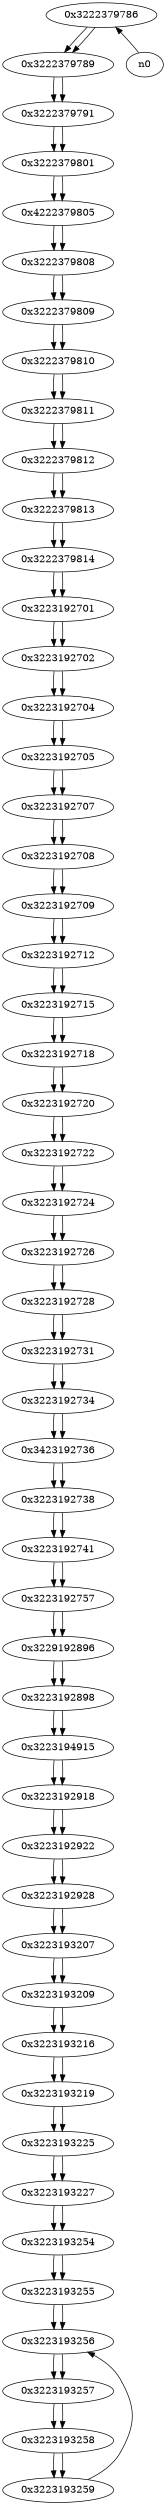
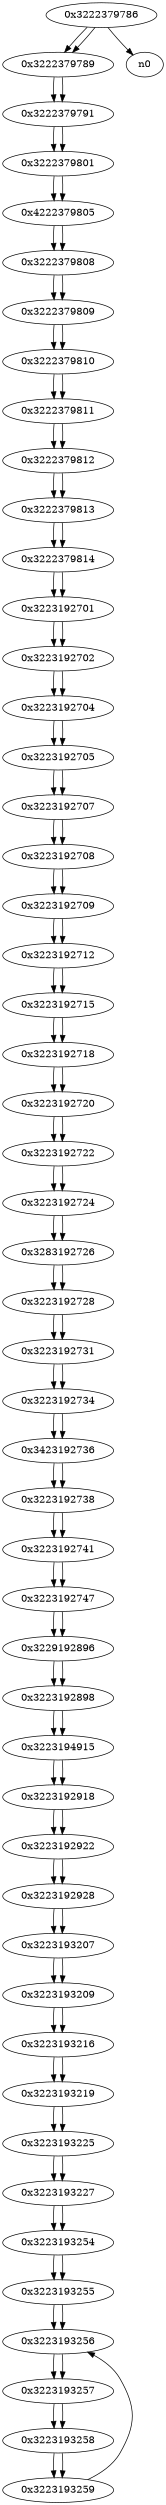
  digraph {
    n1 [label="0x3222379786"]
    n2 [label="0x3222379789"]
    n3 [label="0x3222379791"]
    n4 [label="0x3222379801"]
    n5 [label="0x4222379805"]
    n6 [label="0x3222379808"]
    n7 [label="0x3222379809"]
    n8 [label="0x3222379810"]
    n9 [label="0x3222379811"]
    n10 [label="0x3222379812"]
    n11 [label="0x3222379813"]
    n12 [label="0x3222379814"]
    n13 [label="0x3223192701"]
    n14 [label="0x3223192702"]
    n15 [label="0x3223192704"]
    n16 [label="0x3223192705"]
    n17 [label="0x3223192707"]
    n18 [label="0x3223192708"]
    n19 [label="0x3223192709"]
    n20 [label="0x3223192712"]
    n21 [label="0x3223192715"]
    n22 [label="0x3223192718"]
    n23 [label="0x3223192720"]
    n24 [label="0x3223192722"]
    n25 [label="0x3223192724"]
-   n26 [label="0x3223192726"]
+   n26 [label="0x3283192726"]
    n27 [label="0x3223192728"]
    n28 [label="0x3223192731"]
    n29 [label="0x3223192734"]
    n30 [label="0x3423192736"]
    n31 [label="0x3223192738"]
    n32 [label="0x3223192741"]
-   n33 [label="0x3223192757"]
+   n33 [label="0x3223192747"]
    n34 [label="0x3229192896"]
    n35 [label="0x3223192898"]
    n36 [label="0x3223194915"]
    n37 [label="0x3223192918"]
    n38 [label="0x3223192922"]
    n39 [label="0x3223192928"]
    n40 [label="0x3223193207"]
    n41 [label="0x3223193209"]
    n42 [label="0x3223193216"]
    n43 [label="0x3223193219"]
    n44 [label="0x3223193225"]
    n45 [label="0x3223193227"]
    n46 [label="0x3223193254"]
    n47 [label="0x3223193255"]
    n48 [label="0x3223193256"]
    n49 [label="0x3223193257"]
    n50 [label="0x3223193258"]
    n51 [label="0x3223193259"]
    n0
    n1 -> n2
    n1 -> n2
    n2 -> n3
    n2 -> n3
    n3 -> n4
    n3 -> n4
    n4 -> n5
    n4 -> n5
    n5 -> n6
    n5 -> n6
    n6 -> n7
    n6 -> n7
    n7 -> n8
    n7 -> n8
    n8 -> n9
    n8 -> n9
    n9 -> n10
    n9 -> n10
    n10 -> n11
    n10 -> n11
    n11 -> n12
    n11 -> n12
    n12 -> n13
    n12 -> n13
    n13 -> n14
    n13 -> n14
    n14 -> n15
    n14 -> n15
    n15 -> n16
    n15 -> n16
    n16 -> n17
    n16 -> n17
    n17 -> n18
    n17 -> n18
    n18 -> n19
    n18 -> n19
    n19 -> n20
    n19 -> n20
    n20 -> n21
    n20 -> n21
    n21 -> n22
    n21 -> n22
    n22 -> n23
    n22 -> n23
    n23 -> n24
    n23 -> n24
    n24 -> n25
    n24 -> n25
    n25 -> n26
    n25 -> n26
    n26 -> n27
    n26 -> n27
    n27 -> n28
    n27 -> n28
    n28 -> n29
    n28 -> n29
    n29 -> n30
    n29 -> n30
    n30 -> n31
    n30 -> n31
    n31 -> n32
    n31 -> n32
    n32 -> n33
    n32 -> n33
    n33 -> n34
    n33 -> n34
    n34 -> n35
    n34 -> n35
    n35 -> n36
    n35 -> n36
    n36 -> n37
    n36 -> n37
    n37 -> n38
    n37 -> n38
    n38 -> n39
    n38 -> n39
    n39 -> n40
    n39 -> n40
    n40 -> n41
    n40 -> n41
    n41 -> n42
    n41 -> n42
    n42 -> n43
    n42 -> n43
    n43 -> n44
    n43 -> n44
    n44 -> n45
    n44 -> n45
    n45 -> n46
    n45 -> n46
    n46 -> n47
    n46 -> n47
    n47 -> n48
    n47 -> n48
    n48 -> n49
    n48 -> n49
    n49 -> n50
    n49 -> n50
    n50 -> n51
    n50 -> n51
    n51 -> n48
-   n0 -> n1
+   n1 -> n0
  }
